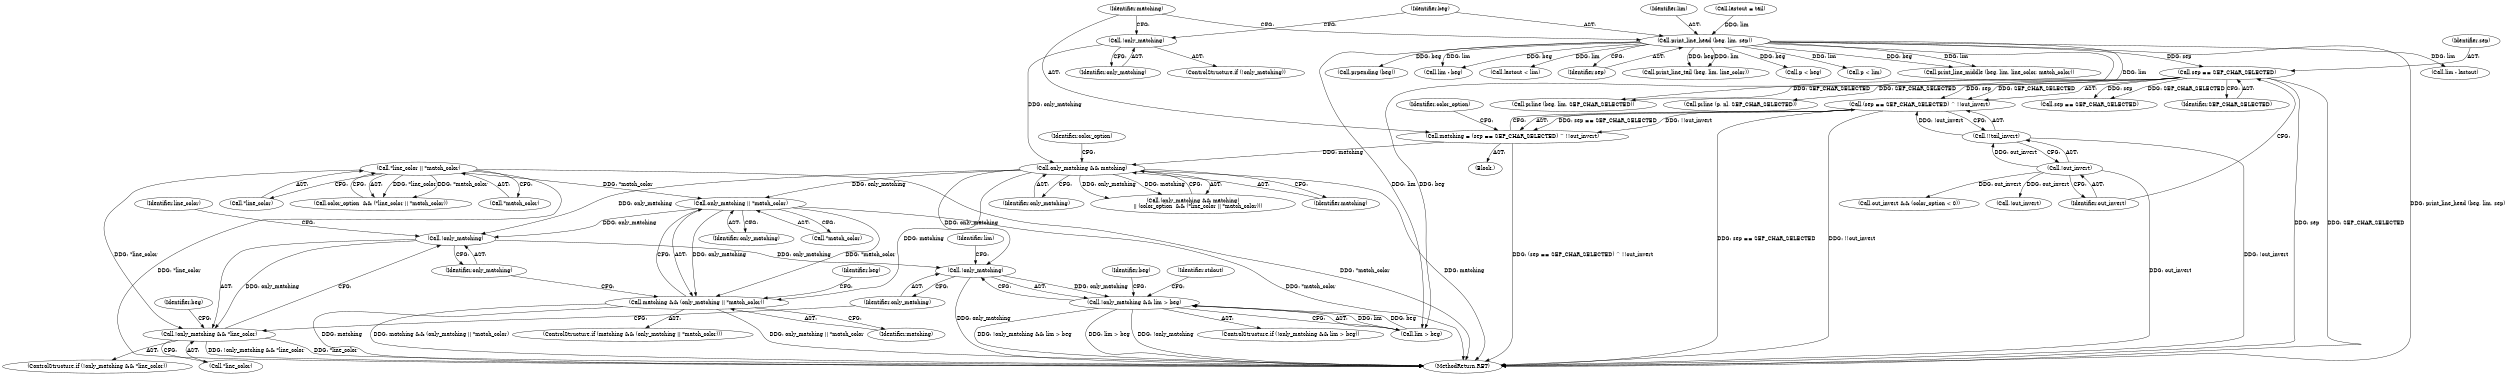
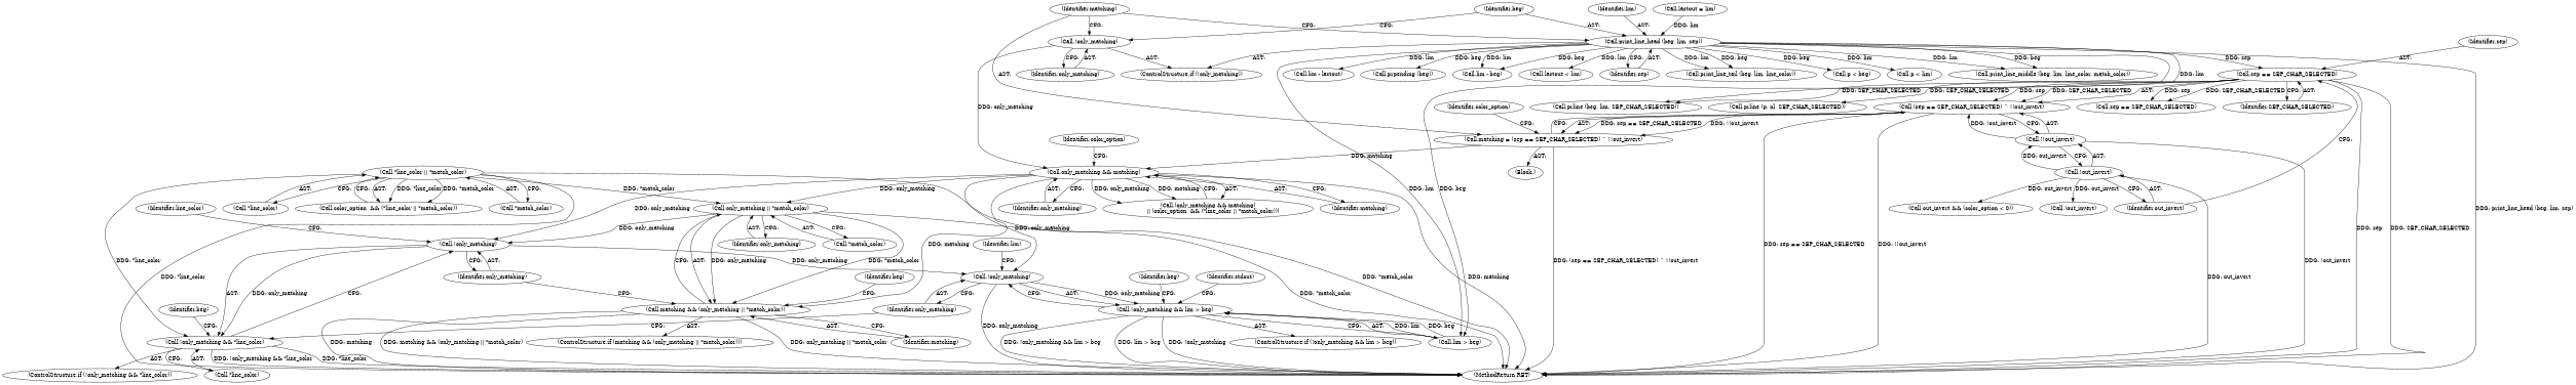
  digraph {
    n1 [label="(Call,only_matching || *match_color)"]
    n2 [label="(Call,matching && (only_matching || *match_color))"]
    n3 [label="(Call,!only_matching)"]
    n4 [label="(MethodReturn,RET)"]
    n5 [label="(Identifier,only_matching)"]
    n6 [label="(Call,*match_color)"]
    n7 [label="(Identifier,matching)"]
    n8 [label="(ControlStructure,if (matching && (only_matching || *match_color)))"]
    n9 [label="(Call,!only_matching)"]
    n10 [label="(Call,!only_matching && *line_color)"]
    n11 [label="(Identifier,only_matching)"]
    n12 [label="(Call,only_matching && matching)"]
    n13 [label="(Identifier,only_matching)"]
    n14 [label="(Call,(only_matching && matching)\n      || (color_option  && (*line_color || *match_color)))"]
    n15 [label="(Identifier,matching)"]
    n16 [label="(Call,!only_matching && lim > beg)"]
    n17 [label="(Identifier,only_matching)"]
    n18 [label="(Call,!only_matching)"]
    n19 [label="(Identifier,only_matching)"]
    n20 [label="(ControlStructure,if (!only_matching))"]
    n21 [label="(Call,matching = (sep == SEP_CHAR_SELECTED) ^ !!out_invert)"]
    n22 [label="(Call,(sep == SEP_CHAR_SELECTED) ^ !!out_invert)"]
    n23 [label="(Block,)"]
-   n24 [label="(Call,!!tail_invert)"]
+   n24 [label="(Call,!!out_invert)"]
    n25 [label="(Call,!out_invert)"]
    n26 [label="(Call,sep == SEP_CHAR_SELECTED)"]
    n27 [label="(Call,prline (p, nl, SEP_CHAR_SELECTED))"]
    n28 [label="(Call,prline (beg, lim, SEP_CHAR_SELECTED))"]
    n29 [label="(Call,sep == SEP_CHAR_SELECTED)"]
    n30 [label="(Identifier,SEP_CHAR_SELECTED)"]
    n31 [label="(Call,print_line_head (beg, lim, sep))"]
    n32 [label="(Call,lim - lastout)"]
    n33 [label="(Call,prpending (beg))"]
    n34 [label="(Call,lim - beg)"]
    n35 [label="(Call,lastout < lim)"]
    n36 [label="(Identifier,sep)"]
    n37 [label="(Call,lim > beg)"]
    n38 [label="(Call,print_line_tail (beg, lim, line_color))"]
    n39 [label="(Call,p < beg)"]
    n40 [label="(Call,p < lim)"]
    n41 [label="(Call,print_line_middle (beg, lim, line_color, match_color))"]
-   n42 [label="(Call,lastout = tail)"]
+   n42 [label="(Call,lastout = lim)"]
    n43 [label="(Identifier,out_invert)"]
    n44 [label="(Call,out_invert && (color_option < 0))"]
    n45 [label="(Call,!out_invert)"]
    n46 [label="(Call,*line_color || *match_color)"]
    n47 [label="(Call,*line_color)"]
    n48 [label="(Call,color_option  && (*line_color || *match_color))"]
    n49 [label="(Call,*match_color)"]
    n50 [label="(ControlStructure,if (!only_matching && *line_color))"]
    n51 [label="(Call,*line_color)"]
    n52 [label="(ControlStructure,if (!only_matching && lim > beg))"]
    n53 [label="(Identifier,lim)"]
    n54 [label="(Identifier,beg)"]
    n55 [label="(Identifier,sep)"]
    n56 [label="(Identifier,line_color)"]
    n57 [label="(Identifier,matching)"]
    n58 [label="(Identifier,beg)"]
    n59 [label="(Identifier,stdout)"]
    n60 [label="(Identifier,color_option)"]
    n61 [label="(Identifier,lim)"]
    n62 [label="(Identifier,color_option)"]
    n63 [label="(Identifier,beg)"]
    n64 [label="(Identifier,beg)"]
    n1 -> n2 [label="AST: "]
    n1 -> n2 [label="DDG: only_matching"]
    n1 -> n2 [label="DDG: *match_color"]
    n1 -> n3 [label="DDG: only_matching"]
    n1 -> n4 [label="DDG: *match_color"]
    n1 -> n5 [label="CFG: "]
    n1 -> n6 [label="CFG: "]
    n2 -> n1 [label="CFG: "]
    n2 -> n4 [label="DDG: only_matching || *match_color"]
    n2 -> n4 [label="DDG: matching"]
    n2 -> n4 [label="DDG: matching && (only_matching || *match_color)"]
    n2 -> n7 [label="CFG: "]
    n2 -> n8 [label="AST: "]
    n3 -> n9 [label="DDG: only_matching"]
    n3 -> n10 [label="AST: "]
    n3 -> n10 [label="DDG: only_matching"]
    n3 -> n11 [label="CFG: "]
    n5 -> n1 [label="AST: "]
    n6 -> n1 [label="AST: "]
    n7 -> n2 [label="AST: "]
    n9 -> n4 [label="DDG: only_matching"]
    n9 -> n16 [label="AST: "]
    n9 -> n16 [label="DDG: only_matching"]
    n9 -> n17 [label="CFG: "]
    n10 -> n3 [label="CFG: "]
    n10 -> n4 [label="DDG: *line_color"]
    n10 -> n4 [label="DDG: !only_matching && *line_color"]
    n10 -> n50 [label="AST: "]
    n10 -> n51 [label="CFG: "]
    n11 -> n2 [label="CFG: "]
    n11 -> n3 [label="AST: "]
    n12 -> n1 [label="DDG: only_matching"]
    n12 -> n2 [label="DDG: matching"]
    n12 -> n3 [label="DDG: only_matching"]
    n12 -> n4 [label="DDG: matching"]
    n12 -> n9 [label="DDG: only_matching"]
    n12 -> n13 [label="CFG: "]
    n12 -> n14 [label="AST: "]
    n12 -> n14 [label="DDG: only_matching"]
    n12 -> n14 [label="DDG: matching"]
    n12 -> n15 [label="CFG: "]
    n13 -> n12 [label="AST: "]
    n14 -> n12 [label="CFG: "]
    n15 -> n12 [label="AST: "]
    n16 -> n4 [label="DDG: !only_matching"]
    n16 -> n4 [label="DDG: !only_matching && lim > beg"]
    n16 -> n4 [label="DDG: lim > beg"]
    n16 -> n9 [label="CFG: "]
    n16 -> n37 [label="CFG: "]
    n16 -> n52 [label="AST: "]
    n17 -> n9 [label="AST: "]
    n17 -> n10 [label="CFG: "]
    n18 -> n12 [label="DDG: only_matching"]
    n18 -> n19 [label="CFG: "]
    n18 -> n20 [label="AST: "]
    n19 -> n18 [label="AST: "]
    n21 -> n4 [label="DDG: (sep == SEP_CHAR_SELECTED) ^ !!out_invert"]
    n21 -> n12 [label="DDG: matching"]
    n21 -> n22 [label="CFG: "]
    n21 -> n23 [label="AST: "]
    n22 -> n4 [label="DDG: sep == SEP_CHAR_SELECTED"]
    n22 -> n4 [label="DDG: !!out_invert"]
    n22 -> n21 [label="AST: "]
    n22 -> n21 [label="DDG: sep == SEP_CHAR_SELECTED"]
    n22 -> n21 [label="DDG: !!out_invert"]
    n22 -> n24 [label="CFG: "]
    n24 -> n4 [label="DDG: !out_invert"]
    n24 -> n22 [label="AST: "]
    n24 -> n22 [label="DDG: !out_invert"]
    n24 -> n25 [label="CFG: "]
    n25 -> n4 [label="DDG: out_invert"]
    n25 -> n24 [label="AST: "]
    n25 -> n24 [label="DDG: out_invert"]
    n25 -> n43 [label="CFG: "]
    n25 -> n44 [label="DDG: out_invert"]
    n25 -> n45 [label="DDG: out_invert"]
    n26 -> n4 [label="DDG: sep"]
    n26 -> n4 [label="DDG: SEP_CHAR_SELECTED"]
    n26 -> n22 [label="AST: "]
    n26 -> n22 [label="DDG: sep"]
    n26 -> n22 [label="DDG: SEP_CHAR_SELECTED"]
    n26 -> n27 [label="DDG: SEP_CHAR_SELECTED"]
    n26 -> n28 [label="DDG: SEP_CHAR_SELECTED"]
    n26 -> n29 [label="DDG: sep"]
    n26 -> n29 [label="DDG: SEP_CHAR_SELECTED"]
    n26 -> n30 [label="CFG: "]
    n30 -> n26 [label="AST: "]
    n31 -> n4 [label="DDG: print_line_head (beg, lim, sep)"]
+   n31 -> n20 [label="AST: "]
    n31 -> n26 [label="DDG: sep"]
    n31 -> n28 [label="DDG: lim"]
    n31 -> n32 [label="DDG: lim"]
    n31 -> n33 [label="DDG: beg"]
    n31 -> n34 [label="DDG: lim"]
    n31 -> n34 [label="DDG: beg"]
    n31 -> n35 [label="DDG: lim"]
    n31 -> n36 [label="CFG: "]
    n31 -> n37 [label="DDG: lim"]
    n31 -> n37 [label="DDG: beg"]
    n31 -> n38 [label="DDG: beg"]
    n31 -> n38 [label="DDG: lim"]
    n31 -> n39 [label="DDG: beg"]
    n31 -> n40 [label="DDG: lim"]
    n31 -> n41 [label="DDG: beg"]
    n31 -> n41 [label="DDG: lim"]
    n36 -> n31 [label="AST: "]
    n37 -> n16 [label="AST: "]
    n37 -> n16 [label="DDG: lim"]
    n37 -> n16 [label="DDG: beg"]
    n42 -> n31 [label="DDG: lim"]
    n43 -> n25 [label="AST: "]
    n43 -> n26 [label="CFG: "]
    n46 -> n1 [label="DDG: *match_color"]
    n46 -> n4 [label="DDG: *match_color"]
    n46 -> n4 [label="DDG: *line_color"]
    n46 -> n10 [label="DDG: *line_color"]
    n46 -> n47 [label="CFG: "]
    n46 -> n48 [label="AST: "]
    n46 -> n48 [label="DDG: *line_color"]
    n46 -> n48 [label="DDG: *match_color"]
    n46 -> n49 [label="CFG: "]
    n47 -> n46 [label="AST: "]
    n48 -> n46 [label="CFG: "]
    n49 -> n46 [label="AST: "]
    n51 -> n10 [label="AST: "]
    n53 -> n9 [label="CFG: "]
    n54 -> n16 [label="CFG: "]
    n55 -> n26 [label="AST: "]
    n56 -> n3 [label="CFG: "]
    n57 -> n18 [label="CFG: "]
    n57 -> n21 [label="AST: "]
    n57 -> n31 [label="CFG: "]
    n58 -> n18 [label="CFG: "]
    n58 -> n31 [label="AST: "]
    n59 -> n16 [label="CFG: "]
    n60 -> n12 [label="CFG: "]
    n61 -> n31 [label="AST: "]
    n62 -> n21 [label="CFG: "]
    n63 -> n2 [label="CFG: "]
    n64 -> n10 [label="CFG: "]
  }
